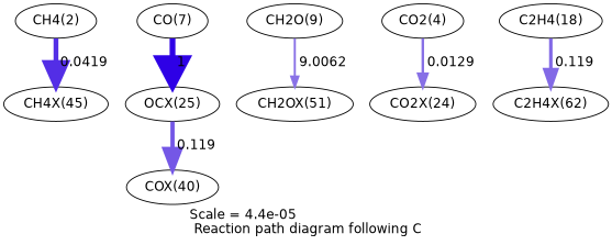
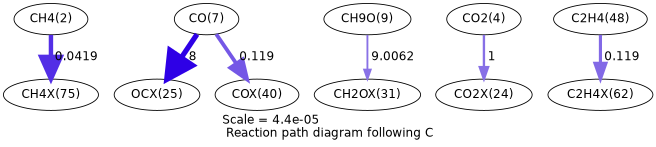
  digraph {
    fontname=Helvetica
    label="Scale = 4.4e-05\l Reaction path diagram following C"
    node [fontname=Helvetica]
    edge [fontname=Helvetica]
    n1 [label="CH4(2)"]
-   n2 [label="CH4X(45)"]
+   n2 [label="CH4X(75)"]
    n3 [label="CO(7)"]
    n4 [label="OCX(25)"]
    n5 [label="COX(40)"]
-   n6 [label="CH2O(9)"]
-   n7 [label="CH2OX(51)"]
+   n6 [label="CH9O(9)"]
+   n7 [label="CH2OX(31)"]
    n8 [label="CO2(4)"]
    n9 [label="CO2X(24)"]
-   n10 [label="C2H4(18)"]
+   n10 [label="C2H4(48)"]
    n11 [label="C2H4X(62)"]
    n1 -> n2 [arrowsize=2.54 color="0.7, 0.798, 0.9" label=" 0.0419" penwidth=5.08]
-   n3 -> n4 [arrowsize=3 color="0.7, 1.5, 0.9" label=" 1" penwidth=6]
-   n4 -> n5 [arrowsize=2.2 color="0.7, 0.619, 0.9" label=" 0.119" penwidth=4.39]
+   n3 -> n4 [arrowsize=3 color="0.7, 1.5, 0.9" label=" 8" penwidth=6]
+   n3 -> n5 [arrowsize=2.2 color="0.7, 0.619, 0.9" label=" 0.119" penwidth=4.39]
    n6 -> n7 [arrowsize=1.08 color="0.7, 0.506, 0.9" label=" 9.0062" penwidth=2.16]
-   n8 -> n9 [arrowsize=1.36 color="0.7, 0.513, 0.9" label=" 0.0129" penwidth=2.71]
+   n8 -> n9 [arrowsize=1.36 color="0.7, 0.513, 0.9" label=" 1" penwidth=2.71]
    n10 -> n11 [arrowsize=1.8 color="0.7, 0.542, 0.9" label=" 0.119" penwidth=3.61]
  }
